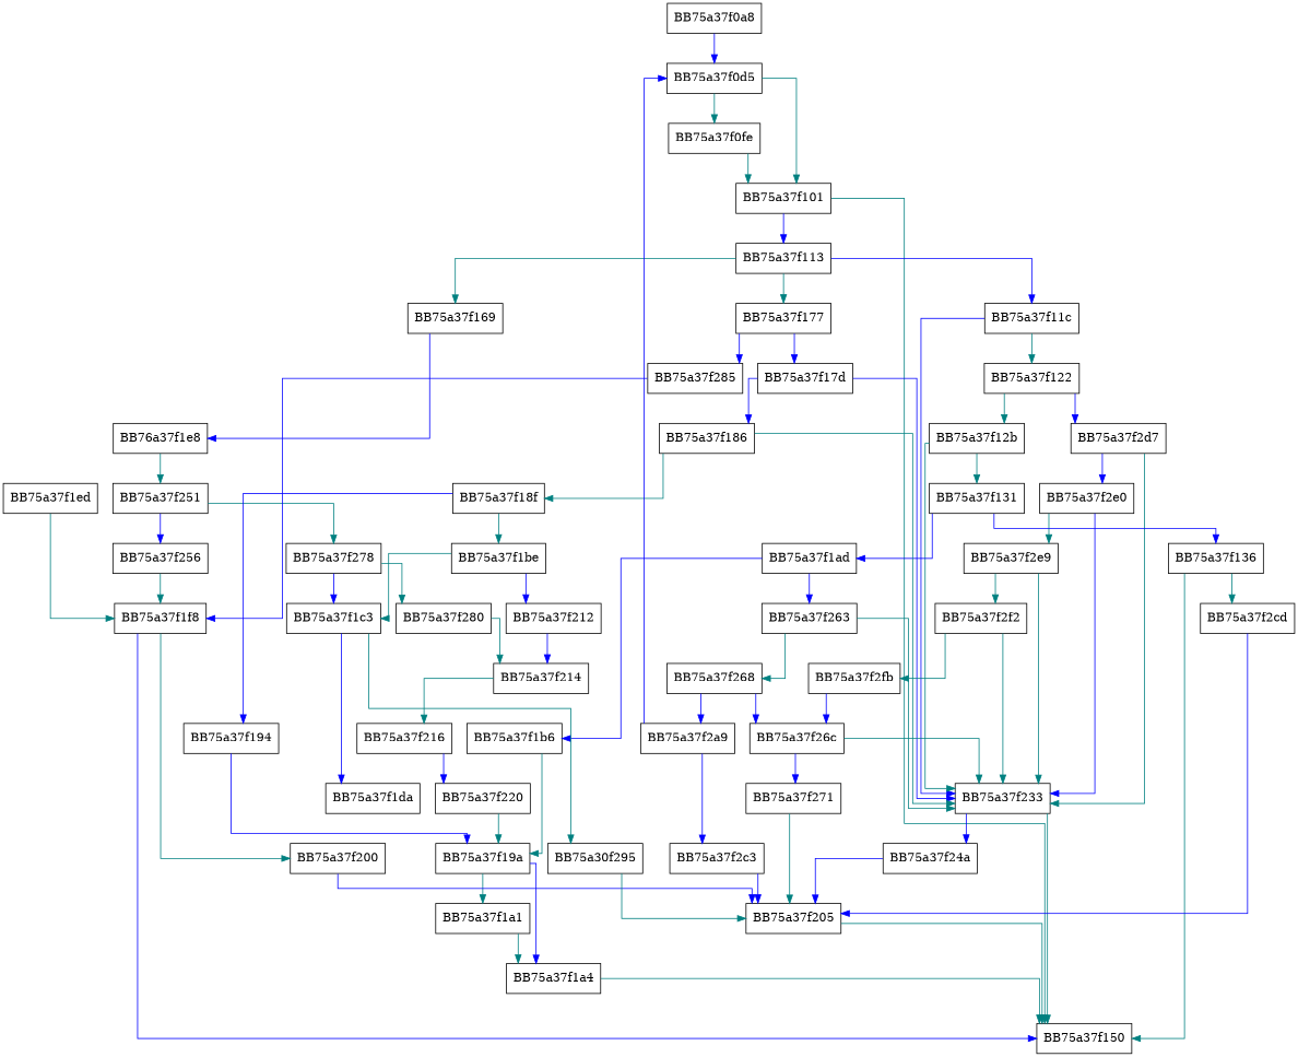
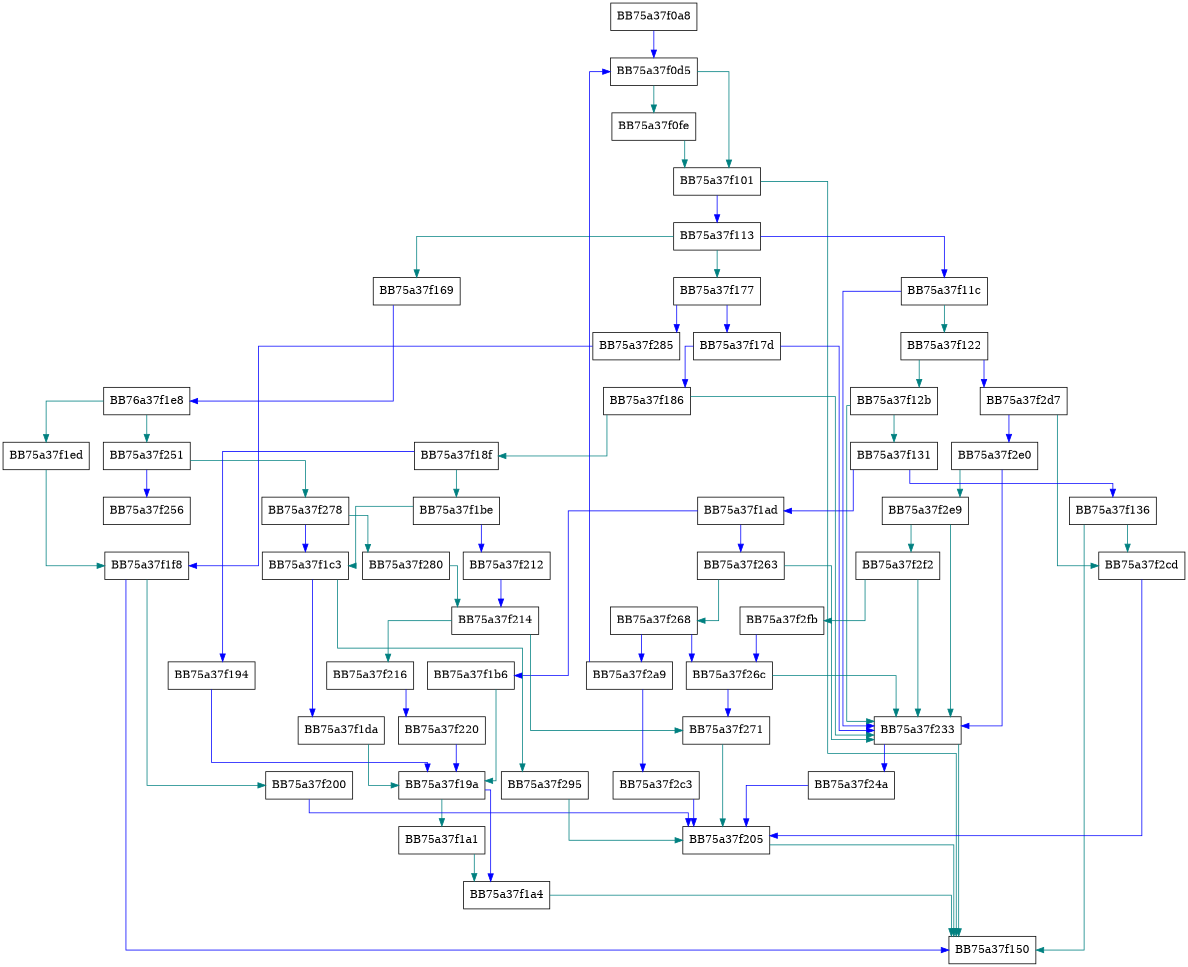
  digraph {
    splines=ortho
    node [shape=box]
    edge [color=teal]
    BB75a37f0a8
    BB75a37f0d5
    BB75a37f101
    BB75a37f0fe
    BB75a37f150
    BB75a37f113
    BB75a37f169
    BB75a37f11c
    BB75a37f177
    n10 [label=BB76a37f1e8]
    BB75a37f233
    BB75a37f122
    BB75a37f251
    BB75a37f1ed
    BB75a37f285
    BB75a37f17d
    BB75a37f24a
    BB75a37f2d7
    BB75a37f12b
    BB75a37f205
    BB75a37f2e0
    BB75a37f131
    BB75a37f2e9
    BB75a37f1ad
    BB75a37f136
    BB75a37f263
    BB75a37f1b6
    BB75a37f2cd
    BB75a37f268
    BB75a37f19a
    BB75a37f278
    BB75a37f256
    BB75a37f1f8
    BB75a37f186
    BB75a37f200
    BB75a37f18f
    BB75a37f1be
    BB75a37f194
    BB75a37f212
    BB75a37f1c3
    BB75a37f214
-   BB75a37f295 [label=BB75a30f295]
+   BB75a37f295
    BB75a37f1da
    BB75a37f1a4
    BB75a37f1a1
    BB75a37f2a9
    BB75a37f26c
    BB75a37f271
    BB75a37f216
    BB75a37f280
    BB75a37f220
    BB75a37f2c3
    BB75a37f2f2
    BB75a37f2fb
    BB75a37f0a8 -> BB75a37f0d5 [color=blue]
    BB75a37f0d5 -> BB75a37f101
    BB75a37f0d5 -> BB75a37f0fe
    BB75a37f101 -> BB75a37f150
    BB75a37f101 -> BB75a37f113 [color=blue]
    BB75a37f0fe -> BB75a37f101
    BB75a37f113 -> BB75a37f169
    BB75a37f113 -> BB75a37f11c [color=blue]
    BB75a37f113 -> BB75a37f177
    BB75a37f169 -> n10 [color=blue]
    BB75a37f11c -> BB75a37f233 [color=blue]
    BB75a37f11c -> BB75a37f122
    BB75a37f177 -> BB75a37f285 [color=blue]
    BB75a37f177 -> BB75a37f17d [color=blue]
    n10 -> BB75a37f251
+   n10 -> BB75a37f1ed
    BB75a37f233 -> BB75a37f150
    BB75a37f233 -> BB75a37f24a [color=blue]
    BB75a37f122 -> BB75a37f2d7 [color=blue]
    BB75a37f122 -> BB75a37f12b
    BB75a37f251 -> BB75a37f278
    BB75a37f251 -> BB75a37f256 [color=blue]
    BB75a37f1ed -> BB75a37f1f8
    BB75a37f285 -> BB75a37f1f8 [color=blue]
    BB75a37f17d -> BB75a37f233 [color=blue]
    BB75a37f17d -> BB75a37f186 [color=blue]
    BB75a37f24a -> BB75a37f205 [color=blue]
-   BB75a37f2d7 -> BB75a37f233
+   BB75a37f2d7 -> BB75a37f2cd
    BB75a37f2d7 -> BB75a37f2e0 [color=blue]
    BB75a37f12b -> BB75a37f233
    BB75a37f12b -> BB75a37f131
    BB75a37f205 -> BB75a37f150
    BB75a37f2e0 -> BB75a37f233 [color=blue]
    BB75a37f2e0 -> BB75a37f2e9
    BB75a37f131 -> BB75a37f1ad [color=blue]
    BB75a37f131 -> BB75a37f136 [color=blue]
    BB75a37f2e9 -> BB75a37f233
    BB75a37f2e9 -> BB75a37f2f2
    BB75a37f1ad -> BB75a37f263 [color=blue]
    BB75a37f1ad -> BB75a37f1b6 [color=blue]
    BB75a37f136 -> BB75a37f150
    BB75a37f136 -> BB75a37f2cd
    BB75a37f263 -> BB75a37f233
    BB75a37f263 -> BB75a37f268
    BB75a37f1b6 -> BB75a37f19a
    BB75a37f2cd -> BB75a37f205 [color=blue]
    BB75a37f268 -> BB75a37f2a9 [color=blue]
    BB75a37f268 -> BB75a37f26c [color=blue]
    BB75a37f19a -> BB75a37f1a4 [color=blue]
    BB75a37f19a -> BB75a37f1a1
    BB75a37f278 -> BB75a37f1c3 [color=blue]
    BB75a37f278 -> BB75a37f280
-   BB75a37f256 -> BB75a37f1f8
    BB75a37f1f8 -> BB75a37f150 [color=blue]
    BB75a37f1f8 -> BB75a37f200
    BB75a37f186 -> BB75a37f233
    BB75a37f186 -> BB75a37f18f
    BB75a37f200 -> BB75a37f205 [color=blue]
    BB75a37f18f -> BB75a37f1be
    BB75a37f18f -> BB75a37f194 [color=blue]
    BB75a37f1be -> BB75a37f212 [color=blue]
    BB75a37f1be -> BB75a37f1c3
    BB75a37f194 -> BB75a37f19a [color=blue]
    BB75a37f212 -> BB75a37f214 [color=blue]
    BB75a37f1c3 -> BB75a37f295
    BB75a37f1c3 -> BB75a37f1da [color=blue]
+   BB75a37f214 -> BB75a37f271
    BB75a37f214 -> BB75a37f216
    BB75a37f295 -> BB75a37f205
+   BB75a37f1da -> BB75a37f19a
    BB75a37f1a4 -> BB75a37f150
    BB75a37f1a1 -> BB75a37f1a4
    BB75a37f2a9 -> BB75a37f0d5 [color=blue]
    BB75a37f2a9 -> BB75a37f2c3 [color=blue]
    BB75a37f26c -> BB75a37f233
    BB75a37f26c -> BB75a37f271 [color=blue]
    BB75a37f271 -> BB75a37f205
    BB75a37f216 -> BB75a37f220 [color=blue]
    BB75a37f280 -> BB75a37f214
-   BB75a37f220 -> BB75a37f19a
+   BB75a37f220 -> BB75a37f19a [color=blue]
    BB75a37f2c3 -> BB75a37f205 [color=blue]
    BB75a37f2f2 -> BB75a37f233
    BB75a37f2f2 -> BB75a37f2fb
    BB75a37f2fb -> BB75a37f26c [color=blue]
  }
